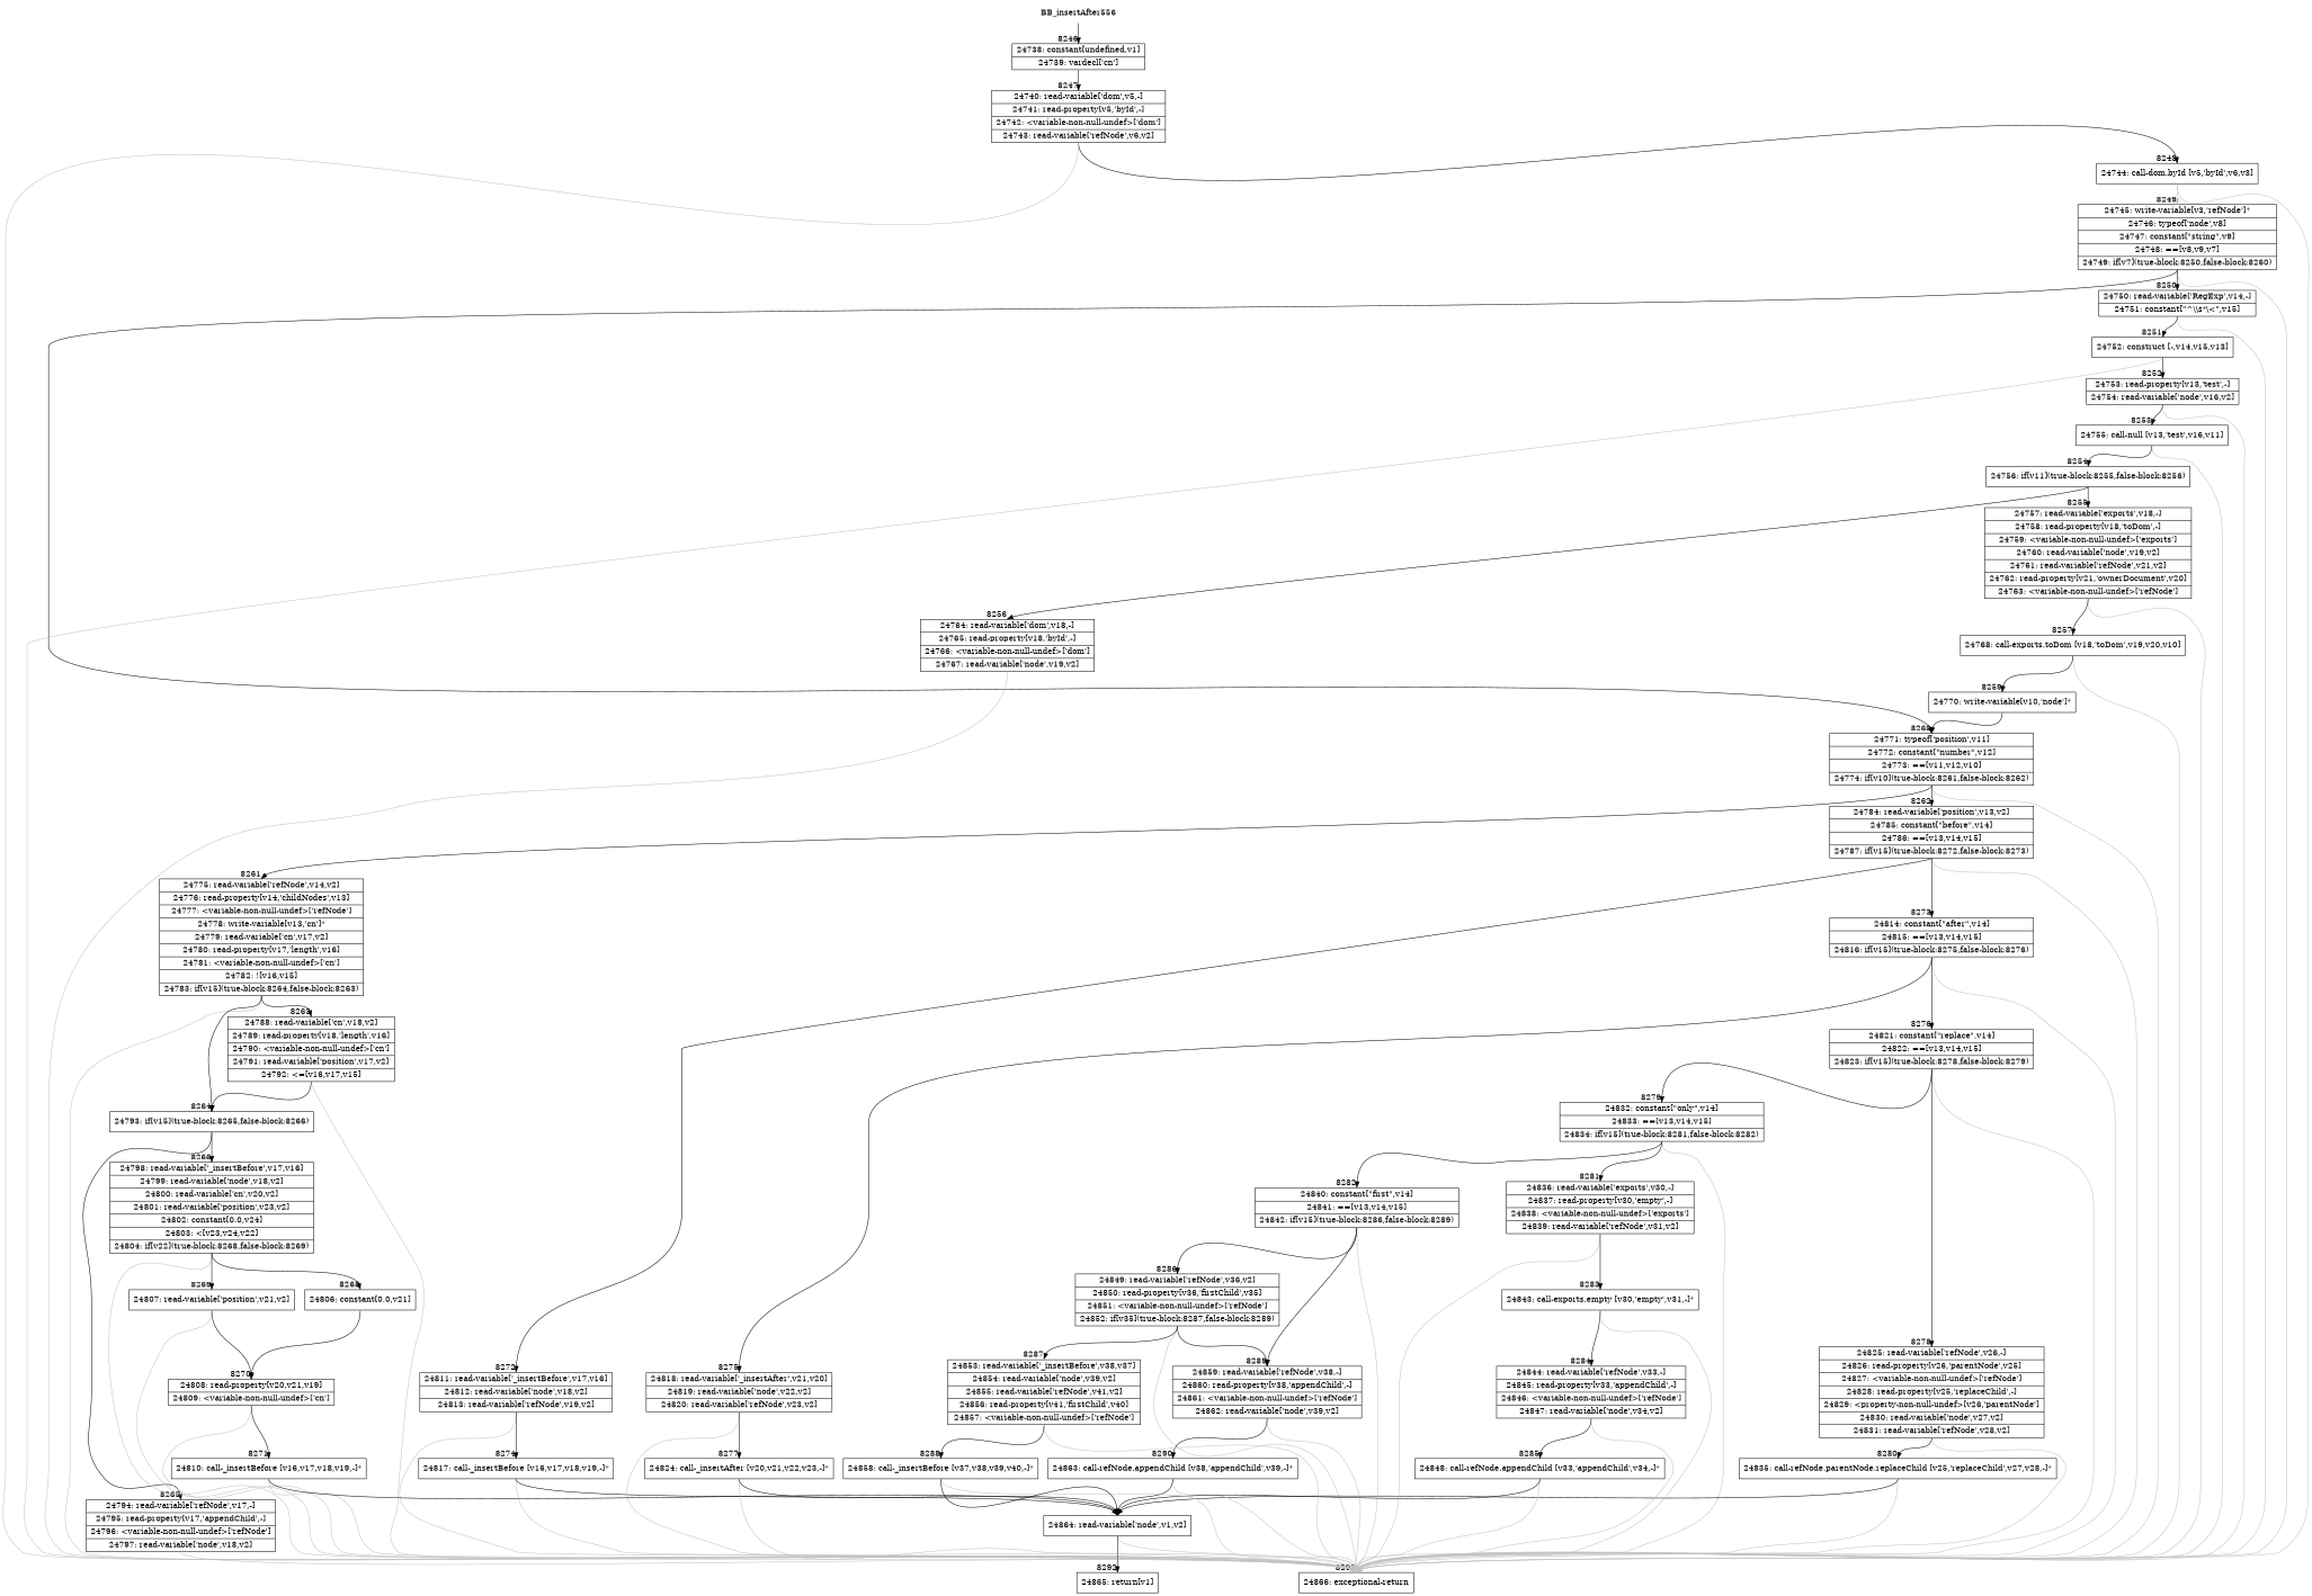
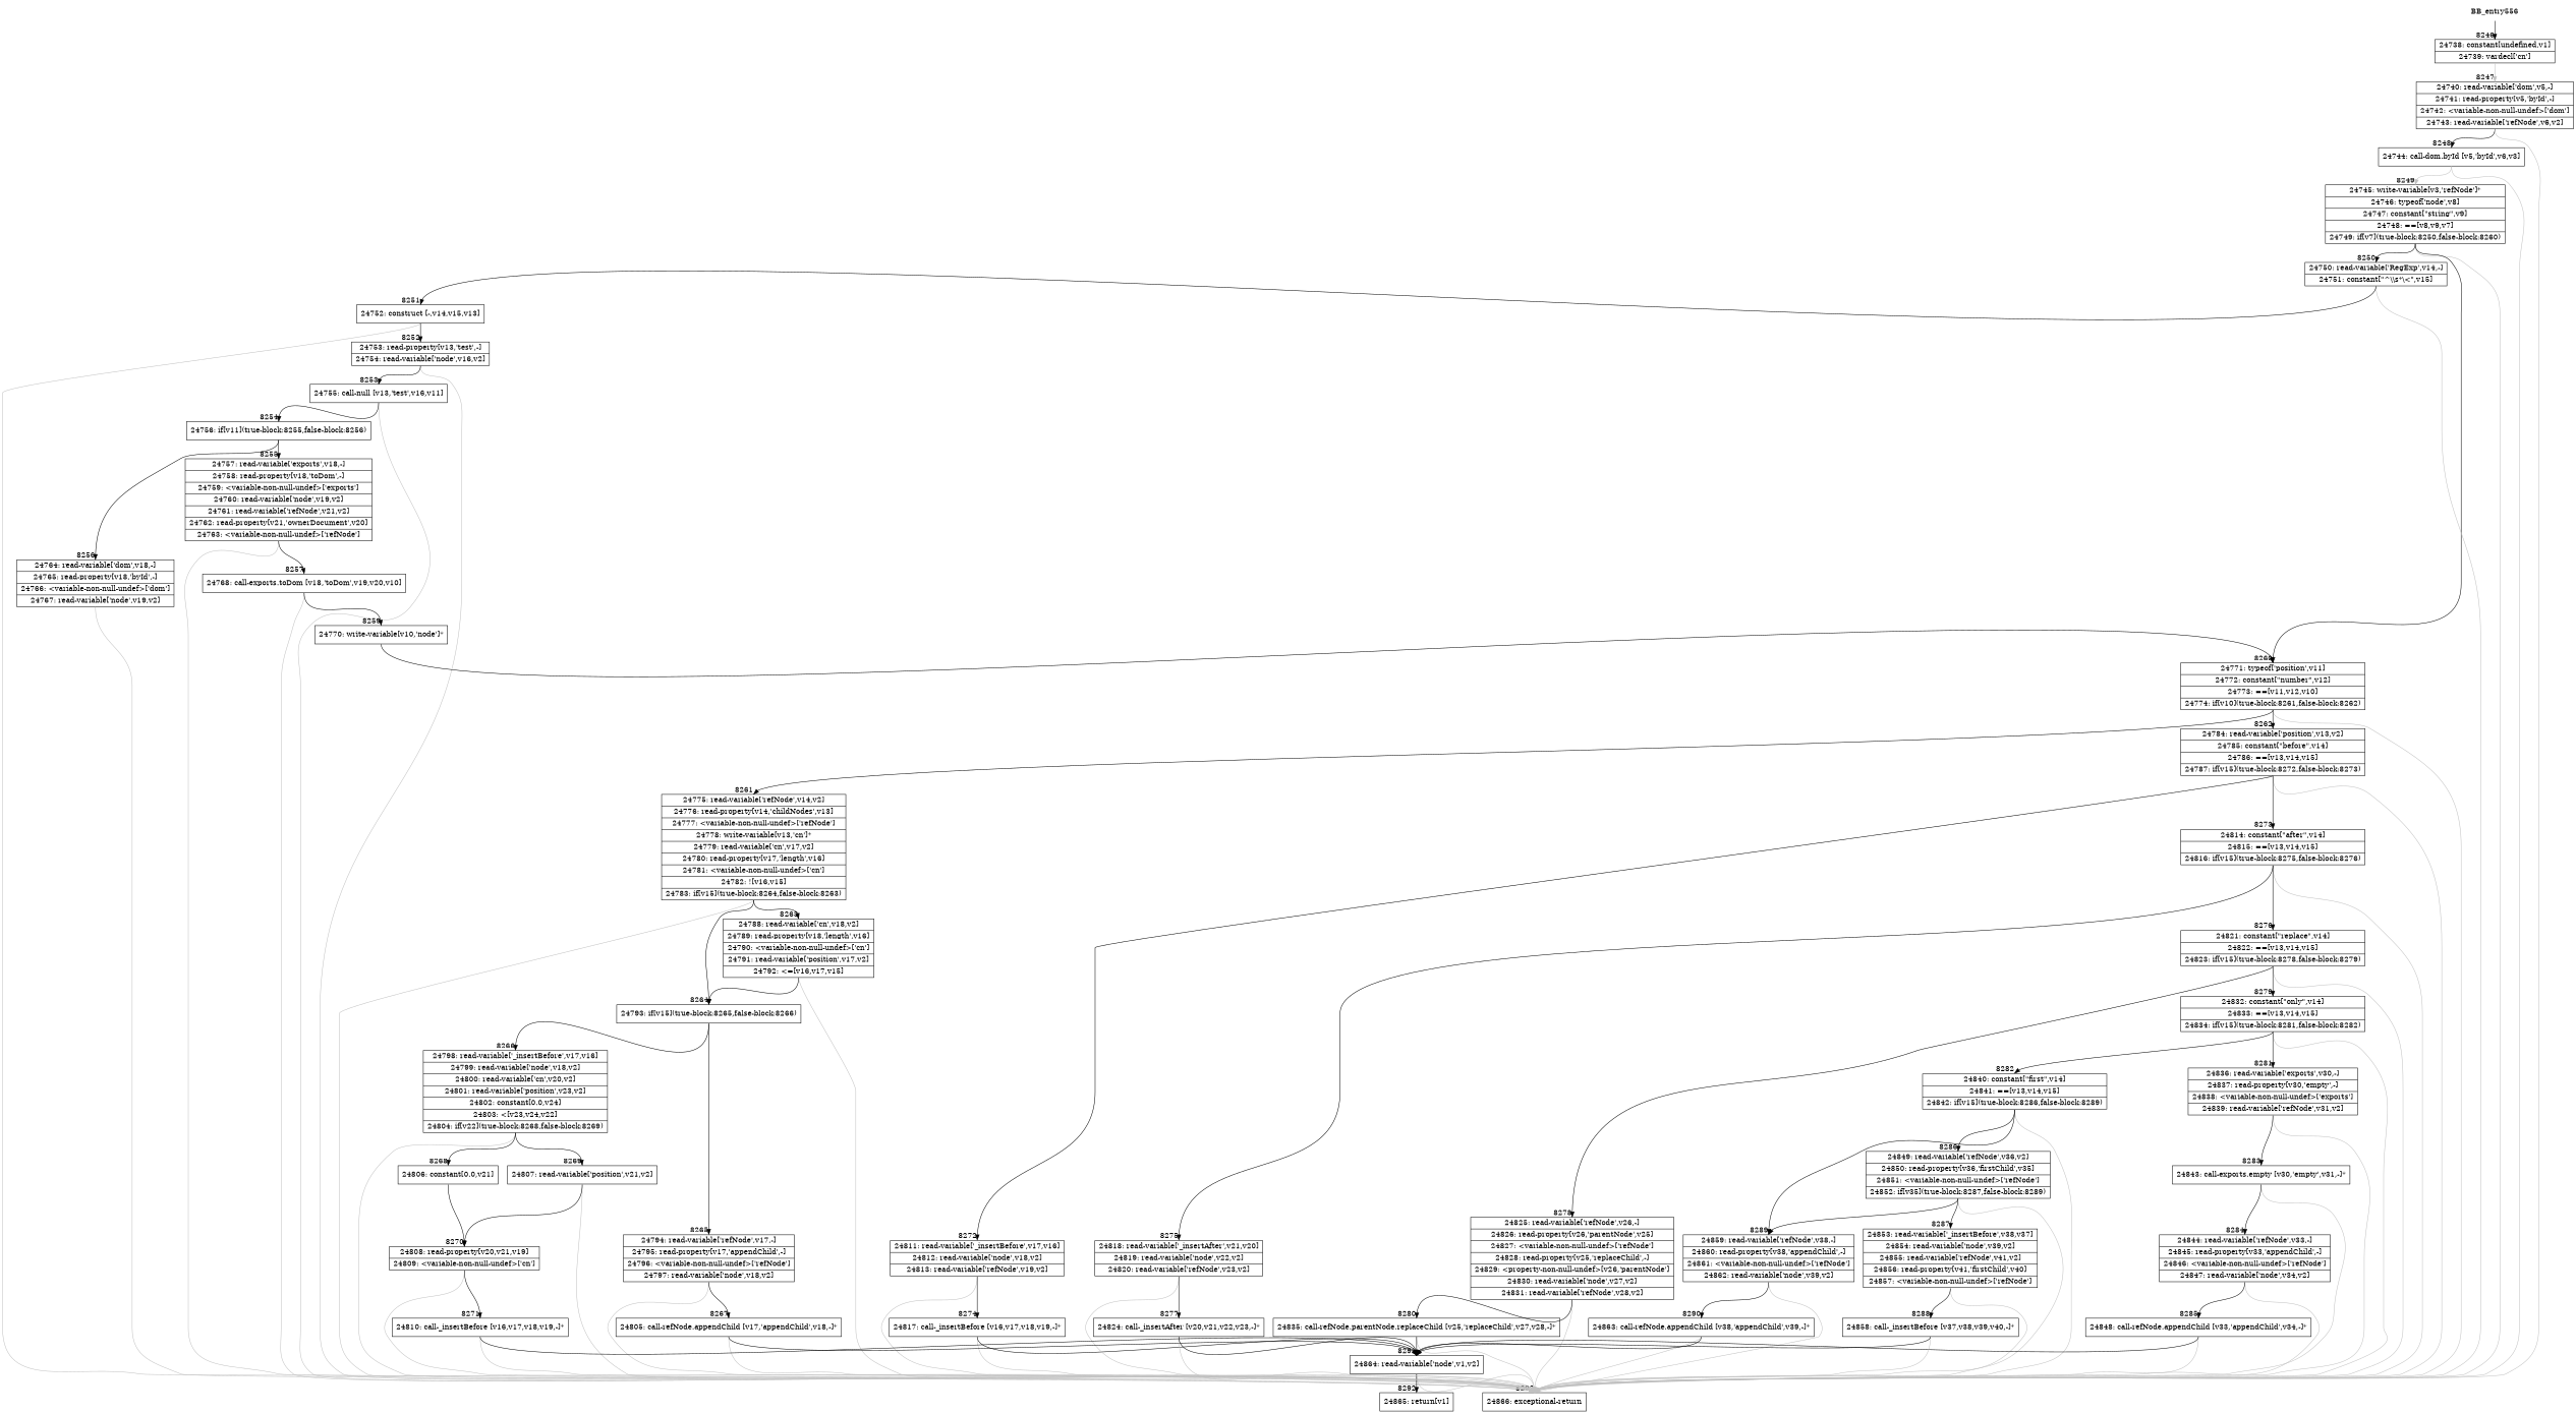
  digraph {
    rankdir=TD
    node [shape=record]
    edge [headport=n tailport=s]
-   BB_entry556 [shape=none label=BB_insertAfter556]
+   BB_entry556 [shape=none]
    n2 [label="{24738: constant[undefined,v1]|24739: vardecl['cn']}"]
    n3 [label="{24740: read-variable['dom',v5,-]|24741: read-property[v5,'byId',-]|24742: \<variable-non-null-undef\>['dom']|24743: read-variable['refNode',v6,v2]}"]
    n4 [label="{24744: call-dom.byId [v5,'byId',v6,v3]}"]
    n5 [label="{24866: exceptional-return}"]
    n6 [label="{24745: write-variable[v3,'refNode']*|24746: typeof['node',v8]|24747: constant[\"string\",v9]|24748: ==[v8,v9,v7]|24749: if[v7](true-block:8250,false-block:8260)}"]
    n7 [label="{24750: read-variable['RegExp',v14,-]|24751: constant[\"^\\\\s*\\\<\",v15]}"]
    n8 [label="{24771: typeof['position',v11]|24772: constant[\"number\",v12]|24773: ==[v11,v12,v10]|24774: if[v10](true-block:8261,false-block:8262)}"]
    n9 [label="{24752: construct [-,v14,v15,v13]}"]
    n10 [label="{24775: read-variable['refNode',v14,v2]|24776: read-property[v14,'childNodes',v13]|24777: \<variable-non-null-undef\>['refNode']|24778: write-variable[v13,'cn']*|24779: read-variable['cn',v17,v2]|24780: read-property[v17,'length',v16]|24781: \<variable-non-null-undef\>['cn']|24782: ![v16,v15]|24783: if[v15](true-block:8264,false-block:8263)}"]
    n11 [label="{24784: read-variable['position',v13,v2]|24785: constant[\"before\",v14]|24786: ==[v13,v14,v15]|24787: if[v15](true-block:8272,false-block:8273)}"]
    n12 [label="{24753: read-property[v13,'test',-]|24754: read-variable['node',v16,v2]}"]
    n13 [label="{24793: if[v15](true-block:8265,false-block:8266)}"]
    n14 [label="{24788: read-variable['cn',v18,v2]|24789: read-property[v18,'length',v16]|24790: \<variable-non-null-undef\>['cn']|24791: read-variable['position',v17,v2]|24792: \<=[v16,v17,v15]}"]
    n15 [label="{24811: read-variable['_insertBefore',v17,v16]|24812: read-variable['node',v18,v2]|24813: read-variable['refNode',v19,v2]}"]
    n16 [label="{24814: constant[\"after\",v14]|24815: ==[v13,v14,v15]|24816: if[v15](true-block:8275,false-block:8276)}"]
    n17 [label="{24755: call-null [v13,'test',v16,v11]}"]
    n18 [label="{24756: if[v11](true-block:8255,false-block:8256)}"]
    n19 [label="{24757: read-variable['exports',v18,-]|24758: read-property[v18,'toDom',-]|24759: \<variable-non-null-undef\>['exports']|24760: read-variable['node',v19,v2]|24761: read-variable['refNode',v21,v2]|24762: read-property[v21,'ownerDocument',v20]|24763: \<variable-non-null-undef\>['refNode']}"]
    n20 [label="{24764: read-variable['dom',v18,-]|24765: read-property[v18,'byId',-]|24766: \<variable-non-null-undef\>['dom']|24767: read-variable['node',v19,v2]}"]
    n21 [label="{24768: call-exports.toDom [v18,'toDom',v19,v20,v10]}"]
    n22 [label="{24770: write-variable[v10,'node']*}"]
    n23 [label="{24794: read-variable['refNode',v17,-]|24795: read-property[v17,'appendChild',-]|24796: \<variable-non-null-undef\>['refNode']|24797: read-variable['node',v18,v2]}"]
    n24 [label="{24798: read-variable['_insertBefore',v17,v16]|24799: read-variable['node',v18,v2]|24800: read-variable['cn',v20,v2]|24801: read-variable['position',v23,v2]|24802: constant[0.0,v24]|24803: \<[v23,v24,v22]|24804: if[v22](true-block:8268,false-block:8269)}"]
    n25 [label="{24817: call-_insertBefore [v16,v17,v18,v19,-]*}"]
    n26 [label="{24818: read-variable['_insertAfter',v21,v20]|24819: read-variable['node',v22,v2]|24820: read-variable['refNode',v23,v2]}"]
    n27 [label="{24821: constant[\"replace\",v14]|24822: ==[v13,v14,v15]|24823: if[v15](true-block:8278,false-block:8279)}"]
+   n28 [label="{24805: call-refNode.appendChild [v17,'appendChild',v18,-]*}"]
    n29 [label="{24806: constant[0.0,v21]}"]
    n30 [label="{24807: read-variable['position',v21,v2]}"]
    n31 [label="{24864: read-variable['node',v1,v2]}"]
    n32 [label="{24824: call-_insertAfter [v20,v21,v22,v23,-]*}"]
    n33 [label="{24825: read-variable['refNode',v26,-]|24826: read-property[v26,'parentNode',v25]|24827: \<variable-non-null-undef\>['refNode']|24828: read-property[v25,'replaceChild',-]|24829: \<property-non-null-undef\>[v26,'parentNode']|24830: read-variable['node',v27,v2]|24831: read-variable['refNode',v28,v2]}"]
    n34 [label="{24832: constant[\"only\",v14]|24833: ==[v13,v14,v15]|24834: if[v15](true-block:8281,false-block:8282)}"]
    n35 [label="{24808: read-property[v20,v21,v19]|24809: \<variable-non-null-undef\>['cn']}"]
    n36 [label="{24865: return[v1]}"]
    n37 [label="{24810: call-_insertBefore [v16,v17,v18,v19,-]*}"]
    n38 [label="{24835: call-refNode.parentNode.replaceChild [v25,'replaceChild',v27,v28,-]*}"]
    n39 [label="{24836: read-variable['exports',v30,-]|24837: read-property[v30,'empty',-]|24838: \<variable-non-null-undef\>['exports']|24839: read-variable['refNode',v31,v2]}"]
    n40 [label="{24840: constant[\"first\",v14]|24841: ==[v13,v14,v15]|24842: if[v15](true-block:8286,false-block:8289)}"]
    n41 [label="{24843: call-exports.empty [v30,'empty',v31,-]*}"]
    n42 [label="{24849: read-variable['refNode',v36,v2]|24850: read-property[v36,'firstChild',v35]|24851: \<variable-non-null-undef\>['refNode']|24852: if[v35](true-block:8287,false-block:8289)}"]
    n43 [label="{24859: read-variable['refNode',v38,-]|24860: read-property[v38,'appendChild',-]|24861: \<variable-non-null-undef\>['refNode']|24862: read-variable['node',v39,v2]}"]
    n44 [label="{24844: read-variable['refNode',v33,-]|24845: read-property[v33,'appendChild',-]|24846: \<variable-non-null-undef\>['refNode']|24847: read-variable['node',v34,v2]}"]
    n45 [label="{24853: read-variable['_insertBefore',v38,v37]|24854: read-variable['node',v39,v2]|24855: read-variable['refNode',v41,v2]|24856: read-property[v41,'firstChild',v40]|24857: \<variable-non-null-undef\>['refNode']}"]
    n46 [label="{24863: call-refNode.appendChild [v38,'appendChild',v39,-]*}"]
    n47 [label="{24848: call-refNode.appendChild [v33,'appendChild',v34,-]*}"]
    n48 [label="{24858: call-_insertBefore [v37,v38,v39,v40,-]*}"]
    BB_entry556 -> n2 [headlabel="    8246"]
-   n2 -> n3 [headlabel="      8247"]
+   n2 -> n3 [headlabel="      8247" color=gray]
    n3 -> n4 [headlabel="      8248"]
    n3 -> n5 [color=gray headlabel="      8293"]
    n4 -> n5 [color=gray]
    n4 -> n6 [color=gray headlabel="      8249"]
    n6 -> n5 [color=gray]
    n6 -> n7 [headlabel="      8250"]
    n6 -> n8 [headlabel="      8260"]
    n7 -> n5 [color=gray]
    n7 -> n9 [headlabel="      8251"]
    n8 -> n5 [color=gray]
    n8 -> n10 [headlabel="      8261"]
    n8 -> n11 [headlabel="      8262"]
    n9 -> n5 [color=gray]
    n9 -> n12 [headlabel="      8252"]
    n10 -> n5 [color=gray]
    n10 -> n13 [headlabel="      8264"]
    n10 -> n14 [headlabel="      8263"]
    n11 -> n5 [color=gray]
    n11 -> n15 [headlabel="      8272"]
    n11 -> n16 [headlabel="      8273"]
    n12 -> n5 [color=gray]
    n12 -> n17 [headlabel="      8253"]
    n13 -> n23 [headlabel="      8265"]
    n13 -> n24 [headlabel="      8266"]
    n14 -> n5 [color=gray]
    n14 -> n13
    n15 -> n5 [color=gray]
    n15 -> n25 [headlabel="      8274"]
    n16 -> n5 [color=gray]
    n16 -> n26 [headlabel="      8275"]
    n16 -> n27 [headlabel="      8276"]
    n17 -> n5 [color=gray]
    n17 -> n18 [headlabel="      8254"]
    n18 -> n19 [headlabel="      8255"]
    n18 -> n20 [headlabel="      8256"]
    n19 -> n5 [color=gray]
    n19 -> n21 [headlabel="      8257"]
    n20 -> n5 [color=gray]
    n21 -> n5 [color=gray]
    n21 -> n22 [headlabel="      8259"]
    n22 -> n8
    n23 -> n5 [color=gray]
+   n23 -> n28 [headlabel="      8267"]
    n24 -> n5 [color=gray]
    n24 -> n29 [headlabel="      8268"]
    n24 -> n30 [headlabel="      8269"]
    n25 -> n5 [color=gray]
    n25 -> n31
    n26 -> n5 [color=gray]
    n26 -> n32 [headlabel="      8277"]
    n27 -> n5 [color=gray]
    n27 -> n33 [headlabel="      8278"]
    n27 -> n34 [headlabel="      8279"]
+   n28 -> n5 [color=gray]
+   n28 -> n31 [headlabel="      8291"]
    n29 -> n35 [headlabel="      8270"]
    n30 -> n5 [color=gray]
    n30 -> n35
    n31 -> n5 [color=gray]
    n31 -> n36 [headlabel="      8292"]
    n32 -> n5 [color=gray]
    n32 -> n31
    n33 -> n5 [color=gray]
    n33 -> n38 [headlabel="      8280"]
    n34 -> n5 [color=gray]
    n34 -> n39 [headlabel="      8281"]
    n34 -> n40 [headlabel="      8282"]
    n35 -> n5 [color=gray]
    n35 -> n37 [headlabel="      8271"]
    n37 -> n5 [color=gray]
    n37 -> n31
    n38 -> n5 [color=gray]
    n38 -> n31
    n39 -> n5 [color=gray]
    n39 -> n41 [headlabel="      8283"]
    n40 -> n5 [color=gray]
    n40 -> n42 [headlabel="      8286"]
    n40 -> n43 [headlabel="      8289"]
    n41 -> n5 [color=gray]
    n41 -> n44 [headlabel="      8284"]
    n42 -> n5 [color=gray]
    n42 -> n43
    n42 -> n45 [headlabel="      8287"]
    n43 -> n5 [color=gray]
    n43 -> n46 [headlabel="      8290"]
    n44 -> n5 [color=gray]
    n44 -> n47 [headlabel="      8285"]
    n45 -> n5 [color=gray]
    n45 -> n48 [headlabel="      8288"]
    n46 -> n5 [color=gray]
    n46 -> n31
    n47 -> n5 [color=gray]
    n47 -> n31
    n48 -> n5 [color=gray]
    n48 -> n31
  }
